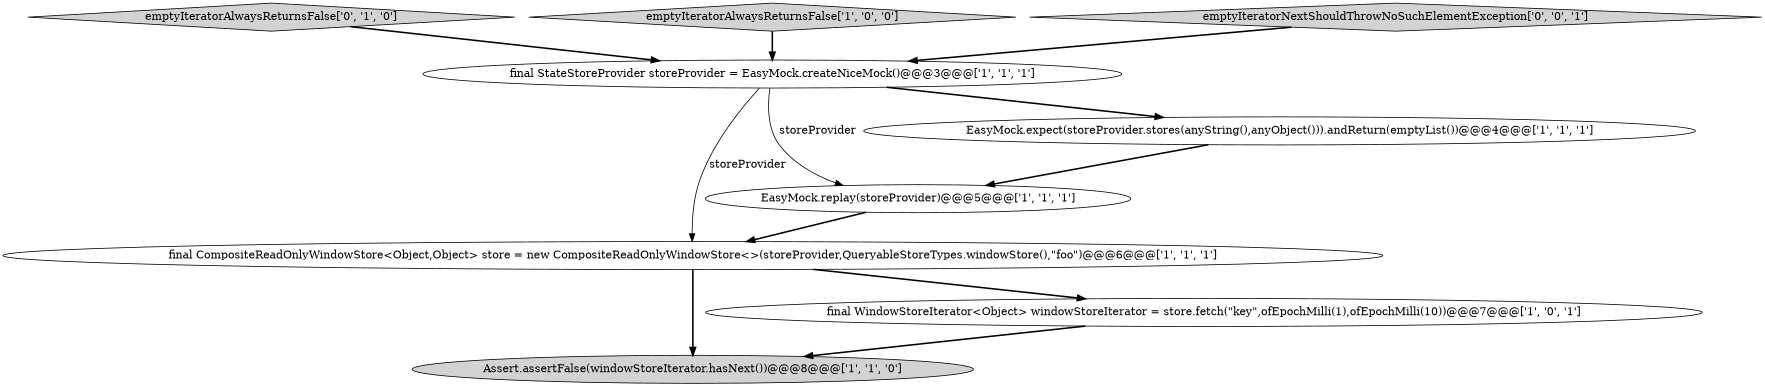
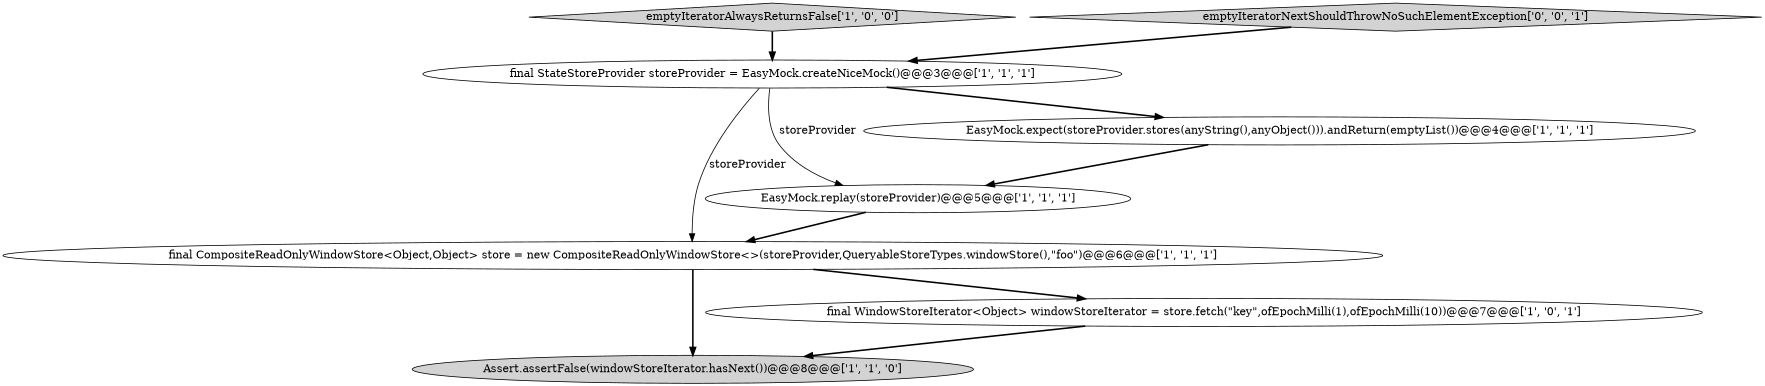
  digraph {
    node [fillcolor=white shape=ellipse style=filled]
    edge [style=bold]
    n1 [label="final CompositeReadOnlyWindowStore<Object,Object> store = new CompositeReadOnlyWindowStore<>(storeProvider,QueryableStoreTypes.windowStore(),\"foo\")@@@6@@@['1', '1', '1']"]
    n2 [fillcolor=lightgray label="Assert.assertFalse(windowStoreIterator.hasNext())@@@8@@@['1', '1', '0']"]
    n3 [label="final WindowStoreIterator<Object> windowStoreIterator = store.fetch(\"key\",ofEpochMilli(1),ofEpochMilli(10))@@@7@@@['1', '0', '1']"]
-   n4 [fillcolor=lightgray label="emptyIteratorAlwaysReturnsFalse['0', '1', '0']" shape=diamond]
    n5 [label="final StateStoreProvider storeProvider = EasyMock.createNiceMock()@@@3@@@['1', '1', '1']"]
    n6 [label="EasyMock.replay(storeProvider)@@@5@@@['1', '1', '1']"]
    n7 [label="EasyMock.expect(storeProvider.stores(anyString(),anyObject())).andReturn(emptyList())@@@4@@@['1', '1', '1']"]
    n8 [fillcolor=lightgray label="emptyIteratorAlwaysReturnsFalse['1', '0', '0']" shape=diamond]
    n9 [fillcolor=lightgray label="emptyIteratorNextShouldThrowNoSuchElementException['0', '0', '1']" shape=diamond]
    n1 -> n2
    n1 -> n3
    n3 -> n2
-   n4 -> n5
    n5 -> n1 [label=storeProvider style=solid]
    n5 -> n6 [label=storeProvider style=solid]
    n5 -> n7
    n6 -> n1
    n7 -> n6
    n8 -> n5
    n9 -> n5
  }
